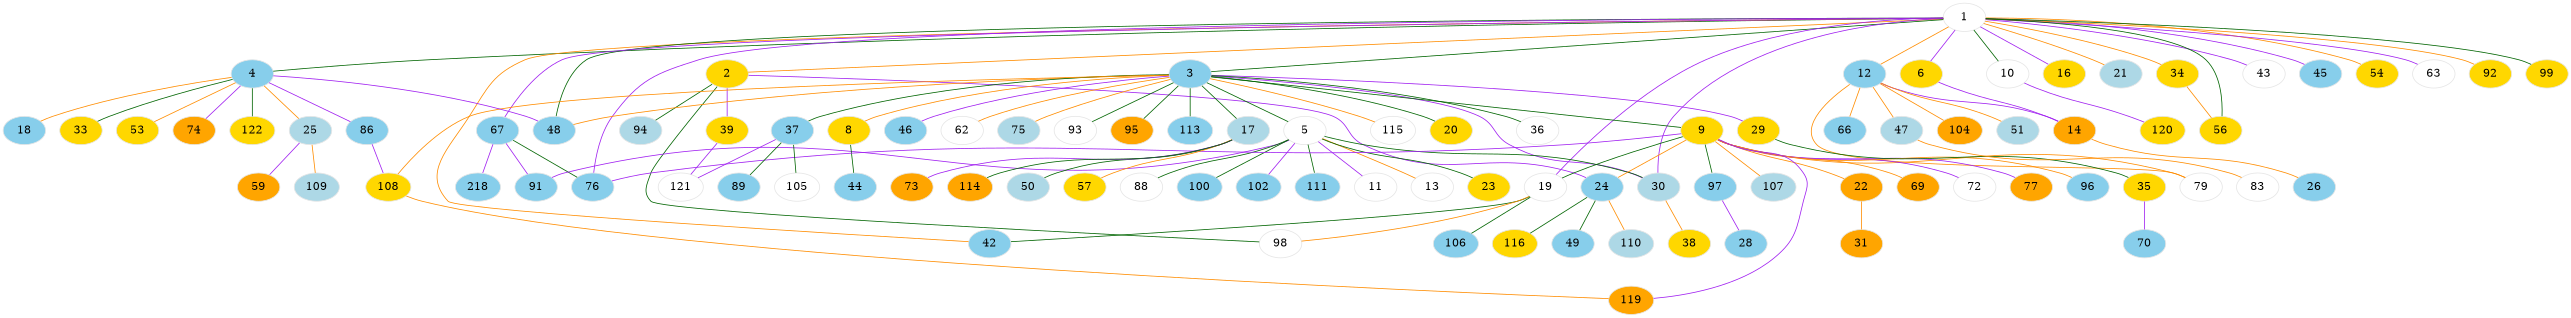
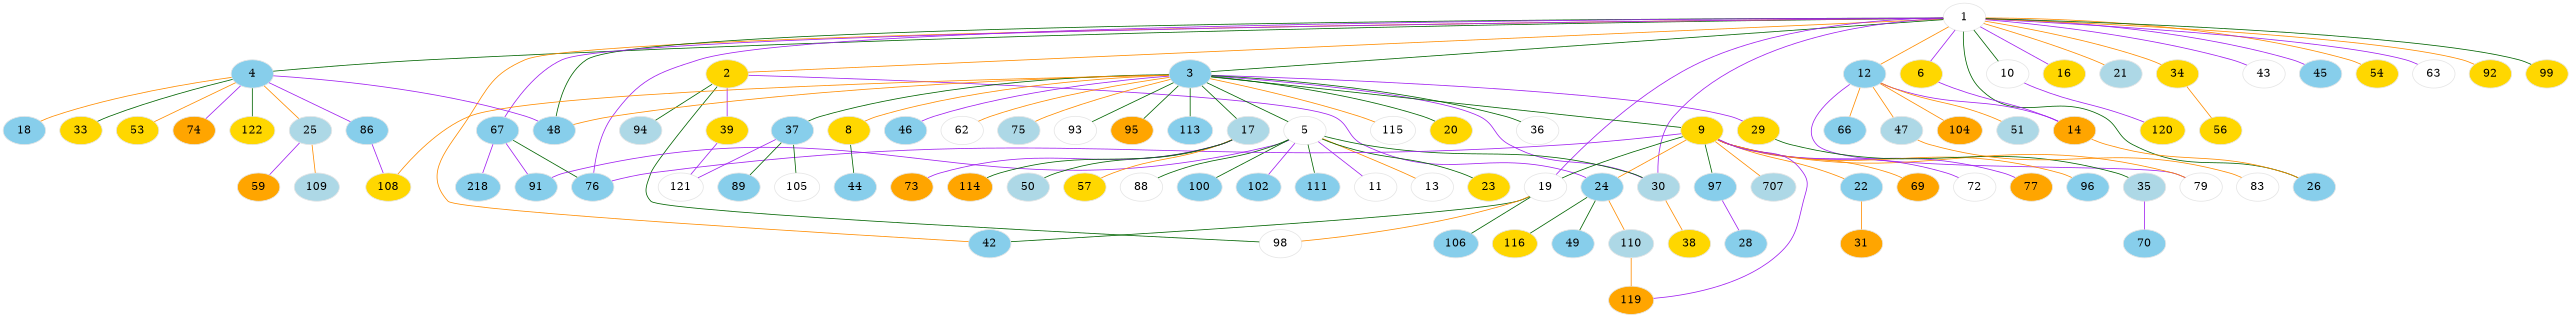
  graph {
    node [color=gray90 fillcolor=skyblue style=filled]
    edge [color=darkorange]
    1 [fillcolor=white super="+65"]
    2 [fillcolor=gold super="+52"]
    3 [super="+103"]
    4 [super="+7"]
    6 [fillcolor=gold super="+15"]
    10 [fillcolor=white]
    12 [super="+71"]
    16 [fillcolor=gold]
    19 [fillcolor=white super="+60"]
    21 [fillcolor=lightblue]
    26 [super="+58"]
    30 [fillcolor=lightblue super="+112"]
    34 [fillcolor=gold super="+41"]
    42 [super="+87"]
    43 [fillcolor=white]
    45
    48
    54 [fillcolor=gold]
    63 [fillcolor=white]
    67 [super="+90"]
    76 [super="+81"]
    92 [fillcolor=gold]
    99 [fillcolor=gold]
    24 [super="+27"]
    39 [fillcolor=gold]
    94 [fillcolor=lightblue]
    98 [fillcolor=white]
    5 [fillcolor=white super="+84"]
    8 [fillcolor=gold]
    9 [fillcolor=gold super="+78"]
    17 [fillcolor=lightblue super="+32"]
    20 [fillcolor=gold]
    29 [fillcolor=gold super="+61"]
    36 [fillcolor=white]
    37 [super="+80"]
    46
    62 [fillcolor=white]
    75 [fillcolor=lightblue]
    93 [fillcolor=white]
    95 [fillcolor=orange]
    108 [fillcolor=gold]
    113
    115 [fillcolor=white]
    18
    25 [fillcolor=lightblue]
    33 [fillcolor=gold]
    53 [fillcolor=gold]
    74 [fillcolor=orange]
    86
    122 [fillcolor=gold]
    14 [fillcolor=orange super="+117"]
    120 [fillcolor=gold]
    79 [fillcolor=white super="+85"]
    47 [fillcolor=lightblue]
    51 [fillcolor=lightblue]
    66
    104 [fillcolor=orange]
    106
    38 [fillcolor=gold super="+101"]
    56 [fillcolor=gold super="+64"]
    91
    n62 [label=218]
    49 [super="+68"]
    110 [fillcolor=lightblue]
    116 [fillcolor=gold]
    121 [fillcolor=white]
    11 [fillcolor=white super="+55"]
    13 [fillcolor=white]
    23 [fillcolor=gold]
    88 [fillcolor=white]
    100
    102
    111
    44 [super="+82"]
-   22 [fillcolor=orange]
+   22
    69 [fillcolor=orange]
    72 [fillcolor=white]
    77 [fillcolor=orange]
    96
    97
-   107 [fillcolor=lightblue]
+   107 [fillcolor=lightblue label=707]
    119 [fillcolor=orange]
    50 [fillcolor=lightblue]
    57 [fillcolor=gold]
    73 [fillcolor=orange]
    114 [fillcolor=orange]
-   35 [fillcolor=gold super="+40"]
+   35 [fillcolor=lightblue super="+40"]
    89
    105 [fillcolor=white]
    59 [fillcolor=orange]
    109 [fillcolor=lightblue]
    31 [fillcolor=orange]
    28
    83 [fillcolor=white]
    70
    1 -- 2
    1 -- 3 [color=darkgreen]
    1 -- 4 [color=darkgreen]
    1 -- 6 [color=purple]
    1 -- 10 [color=darkgreen]
    1 -- 12
    1 -- 16 [color=purple]
    1 -- 19 [color=purple]
    1 -- 21
-   1 -- 56 [color=darkgreen]
+   1 -- 26 [color=darkgreen]
    1 -- 30 [color=purple]
    1 -- 34
    1 -- 42
    1 -- 43 [color=purple]
    1 -- 45 [color=purple]
    1 -- 48 [color=darkgreen]
    1 -- 54
    1 -- 63 [color=purple]
    1 -- 67 [color=purple]
    1 -- 76 [color=purple]
    1 -- 92
    1 -- 99 [color=darkgreen]
    2 -- 24 [color=purple]
    2 -- 39 [color=purple]
    2 -- 94 [color=darkgreen]
    2 -- 98 [color=darkgreen]
    3 -- 30 [color=purple]
    3 -- 48
    3 -- 5 [color=darkgreen]
    3 -- 8
    3 -- 9 [color=darkgreen weight=2]
    3 -- 17 [color=darkgreen]
    3 -- 20 [color=darkgreen]
    3 -- 29 [color=purple]
    3 -- 36 [color=darkgreen]
    3 -- 37 [color=darkgreen weight=2]
    3 -- 46 [color=purple]
    3 -- 62
    3 -- 75
    3 -- 93 [color=darkgreen]
    3 -- 95 [color=darkgreen]
    3 -- 108
    3 -- 113 [color=darkgreen]
    3 -- 115
    4 -- 48 [color=purple]
    4 -- 18
    4 -- 25
    4 -- 33 [color=darkgreen]
    4 -- 53
    4 -- 74 [color=purple]
    4 -- 86 [color=purple]
    4 -- 122 [color=darkgreen]
    6 -- 14 [color=purple]
    10 -- 120 [color=purple]
    12 -- 14 [color=purple]
-   12 -- 79
+   12 -- 79 [color=purple]
    12 -- 47
    12 -- 51
    12 -- 66
    12 -- 104
    19 -- 42 [color=darkgreen]
    19 -- 98
    19 -- 106 [color=darkgreen]
    30 -- 38
    34 -- 56
    67 -- 76 [color=darkgreen]
    67 -- 91 [color=purple]
    67 -- n62 [color=purple]
    24 -- 49 [color=darkgreen]
    24 -- 110
    24 -- 116 [color=darkgreen]
    39 -- 121 [color=purple]
    5 -- 30 [color=darkgreen]
    5 -- 91 [color=purple]
    5 -- 11 [color=purple]
    5 -- 13
    5 -- 23 [color=darkgreen]
    5 -- 88 [color=darkgreen]
    5 -- 100 [color=darkgreen]
    5 -- 102 [color=purple]
    5 -- 111 [color=darkgreen]
    8 -- 44 [color=darkgreen]
    9 -- 19 [color=darkgreen]
    9 -- 76 [color=purple]
    9 -- 24
    9 -- 79
    9 -- 22
    9 -- 69
    9 -- 72 [color=purple]
    9 -- 77 [color=purple]
    9 -- 96
    9 -- 97 [color=darkgreen]
    9 -- 107
    9 -- 119 [color=purple]
    17 -- 50 [color=darkgreen]
    17 -- 57
    17 -- 73 [color=purple]
    17 -- 114 [color=darkgreen]
    29 -- 35 [color=darkgreen]
    37 -- 121 [color=purple]
    37 -- 89 [color=darkgreen]
    37 -- 105 [color=darkgreen]
-   108 -- 119
+   110 -- 119
    25 -- 59 [color=purple]
    25 -- 109
    86 -- 108 [color=purple]
    14 -- 26
    47 -- 83
    22 -- 31
    97 -- 28 [color=purple]
    35 -- 70 [color=purple]
  }
